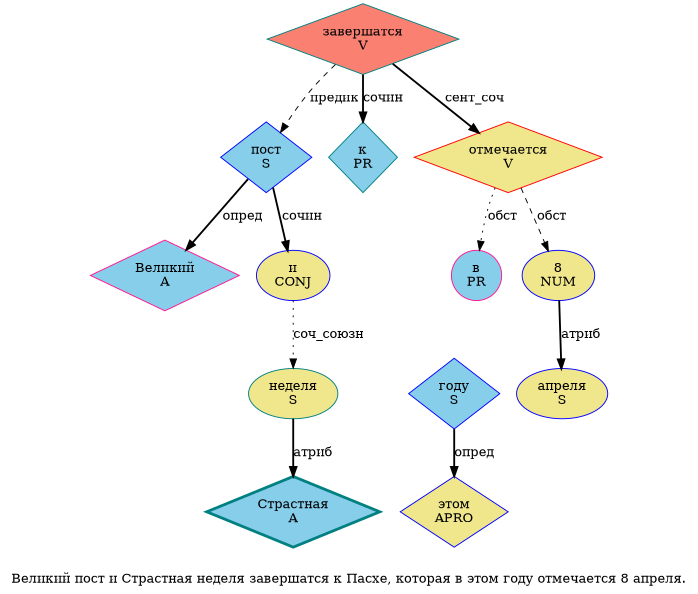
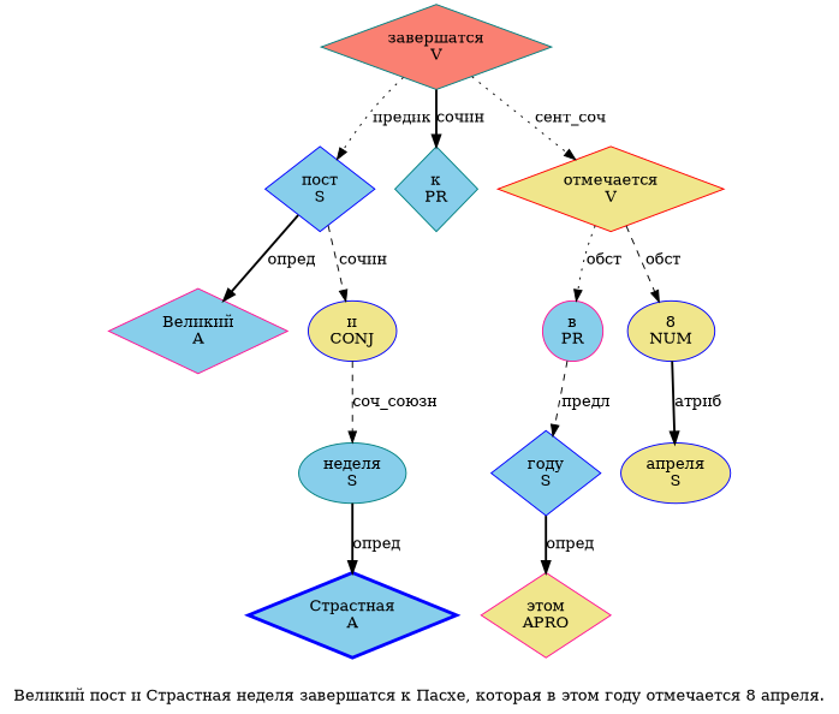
  digraph {
    label="Великий пост и Страстная неделя завершатся к Пасхе, которая в этом году отмечается 8 апреля."
    node [color=blue fillcolor=skyblue penwidth=1 shape=diamond style=filled]
    edge [style=bold]
    n1 [color=deeppink label="Великий\nA"]
    n2 [label="пост\nS"]
    n3 [fillcolor=khaki label="и\nCONJ" shape=ellipse]
-   n4 [color=teal fillcolor=khaki label="неделя\nS" shape=ellipse]
-   n5 [color=teal label="Страстная\nA" penwidth=3]
+   n4 [color=teal label="неделя\nS" shape=ellipse]
+   n5 [label="Страстная\nA" penwidth=3]
    n6 [color=teal fillcolor=salmon label="завершатся\nV"]
    n7 [color=teal label="к\nPR"]
    n8 [color=red fillcolor=khaki label="отмечается\nV"]
    n9 [color=deeppink label="в\nPR" shape=ellipse]
    n10 [fillcolor=khaki label="8\nNUM" shape=ellipse]
    n11 [label="году\nS"]
-   n12 [fillcolor=khaki label="этом\nAPRO"]
+   n12 [color=deeppink fillcolor=khaki label="этом\nAPRO"]
    n13 [fillcolor=khaki label="апреля\nS" shape=ellipse]
    n2 -> n1 [label="опред"]
-   n2 -> n3 [label="сочин"]
-   n3 -> n4 [label="соч_союзн" style=dotted]
-   n4 -> n5 [label="атриб"]
-   n6 -> n2 [label="предик" style=dashed]
+   n2 -> n3 [label="сочин" style=dashed]
+   n3 -> n4 [label="соч_союзн" style=dashed]
+   n4 -> n5 [label="опред"]
+   n6 -> n2 [label="предик" style=dotted]
    n6 -> n7 [label="сочин"]
-   n6 -> n8 [label="сент_соч"]
+   n6 -> n8 [label="сент_соч" style=dotted]
    n8 -> n9 [label="обст" style=dotted]
    n8 -> n10 [label="обст" style=dashed]
+   n9 -> n11 [label="предл" style=dashed]
    n10 -> n13 [label="атриб"]
    n11 -> n12 [label="опред"]
  }
